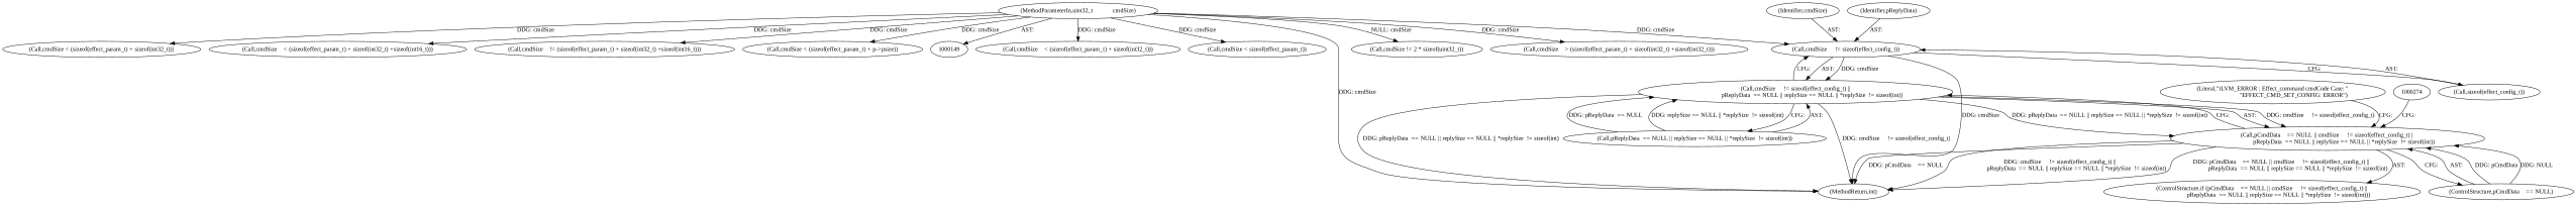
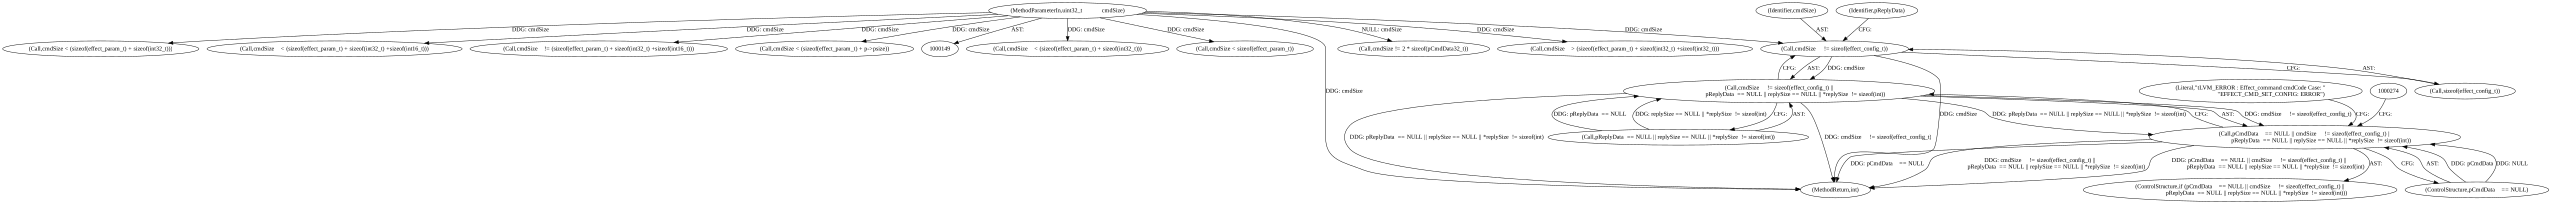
  digraph {
    fontname="Liberation Serif"
    node [fontname="Liberation Serif"]
    edge [fontname="Liberation Serif"]
    n1 [label="(Call,cmdSize     != sizeof(effect_config_t))"]
    n2 [label="(Call,cmdSize     != sizeof(effect_config_t) ||\n                    pReplyData  == NULL || replySize == NULL || *replySize  != sizeof(int))"]
    n3 [label="(Call,sizeof(effect_config_t))"]
    n4 [label="(MethodReturn,int)"]
    n5 [label="(Call,pCmdData    == NULL || cmdSize     != sizeof(effect_config_t) ||\n                    pReplyData  == NULL || replySize == NULL || *replySize  != sizeof(int))"]
    n6 [label="(Call,pReplyData  == NULL || replySize == NULL || *replySize  != sizeof(int))"]
    n7 [label="(MethodParameterIn,uint32_t            cmdSize)"]
    n8 [label="(Call,cmdSize    < (sizeof(effect_param_t) + sizeof(int32_t)))"]
    n9 [label="(Call,cmdSize < sizeof(effect_param_t))"]
-   n10 [label="(Call,cmdSize != 2 * sizeof(uint32_t))"]
+   n10 [label="(Call,cmdSize != 2 * sizeof(pCmdData32_t))"]
    n11 [label="(Call,cmdSize    > (sizeof(effect_param_t) + sizeof(int32_t) +sizeof(int32_t)))"]
    n12 [label="(Call,cmdSize < (sizeof(effect_param_t) + sizeof(int32_t)))"]
    n13 [label="(Call,cmdSize    < (sizeof(effect_param_t) + sizeof(int32_t) +sizeof(int16_t)))"]
    n14 [label="(Call,cmdSize    != (sizeof(effect_param_t) + sizeof(int32_t) +sizeof(int16_t)))"]
    n15 [label="(Call,cmdSize < (sizeof(effect_param_t) + p->psize))"]
    n16 [label=1000149]
    n17 [label="(ControlStructure,if (pCmdData    == NULL || cmdSize     != sizeof(effect_config_t) ||\n                    pReplyData  == NULL || replySize == NULL || *replySize  != sizeof(int)))"]
    n18 [label="(ControlStructure,pCmdData    == NULL)"]
    n19 [label="(Literal,\"\tLVM_ERROR : Effect_command cmdCode Case: \"\n                         \"EFFECT_CMD_SET_CONFIG: ERROR\")"]
    n20 [label="(Identifier,cmdSize)"]
    n21 [label="(Identifier,pReplyData)"]
    1000274
    n1 -> n2 [label="AST: "]
    n1 -> n2 [label="DDG: cmdSize"]
    n1 -> n3 [label="CFG: "]
    n1 -> n4 [label="DDG: cmdSize"]
    n2 -> n1 [label="CFG: "]
    n2 -> n4 [label="DDG: cmdSize     != sizeof(effect_config_t)"]
    n2 -> n4 [label="DDG: pReplyData  == NULL || replySize == NULL || *replySize  != sizeof(int)"]
    n2 -> n5 [label="AST: "]
    n2 -> n5 [label="DDG: cmdSize     != sizeof(effect_config_t)"]
    n2 -> n5 [label="DDG: pReplyData  == NULL || replySize == NULL || *replySize  != sizeof(int)"]
    n2 -> n6 [label="CFG: "]
    n3 -> n1 [label="AST: "]
    n5 -> n2 [label="CFG: "]
    n5 -> n4 [label="DDG: pCmdData    == NULL"]
    n5 -> n4 [label="DDG: cmdSize     != sizeof(effect_config_t) ||\n                    pReplyData  == NULL || replySize == NULL || *replySize  != sizeof(int)"]
    n5 -> n4 [label="DDG: pCmdData    == NULL || cmdSize     != sizeof(effect_config_t) ||\n                    pReplyData  == NULL || replySize == NULL || *replySize  != sizeof(int)"]
    n5 -> n17 [label="AST: "]
    n5 -> n18 [label="CFG: "]
    n6 -> n2 [label="AST: "]
    n6 -> n2 [label="DDG: pReplyData  == NULL"]
    n6 -> n2 [label="DDG: replySize == NULL || *replySize  != sizeof(int)"]
    n7 -> n1 [label="DDG: cmdSize"]
    n7 -> n4 [label="DDG: cmdSize"]
    n7 -> n8 [label="DDG: cmdSize"]
    n7 -> n9 [label="DDG: cmdSize"]
    n7 -> n10 [label="NULL: cmdSize"]
    n7 -> n11 [label="DDG: cmdSize"]
    n7 -> n12 [label="DDG: cmdSize"]
    n7 -> n13 [label="DDG: cmdSize"]
    n7 -> n14 [label="DDG: cmdSize"]
    n7 -> n15 [label="DDG: cmdSize"]
    n7 -> n16 [label="AST: "]
    n18 -> n5 [label="AST: "]
    n18 -> n5 [label="DDG: pCmdData"]
    n18 -> n5 [label="DDG: NULL"]
    n19 -> n5 [label="CFG: "]
    n20 -> n1 [label="AST: "]
-   n21 -> n1 [label="AST: "]
+   n21 -> n1 [label="CFG: "]
    1000274 -> n5 [label="CFG: "]
  }
